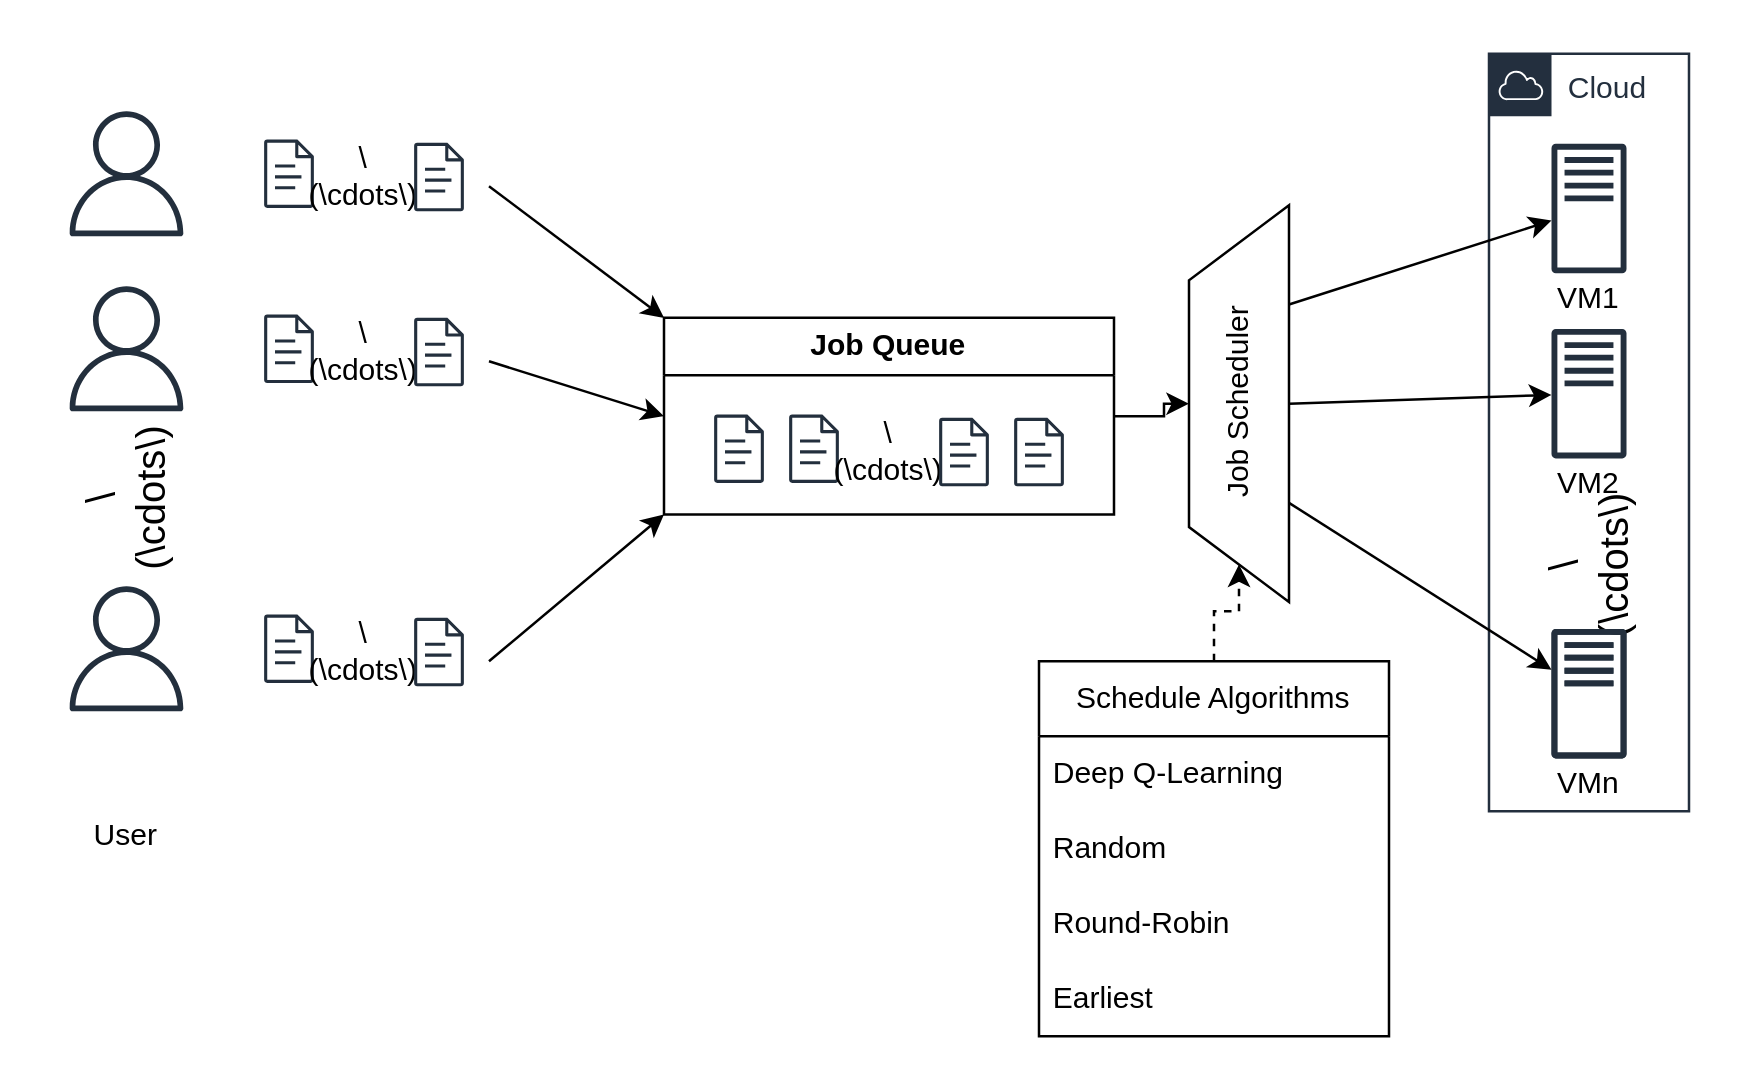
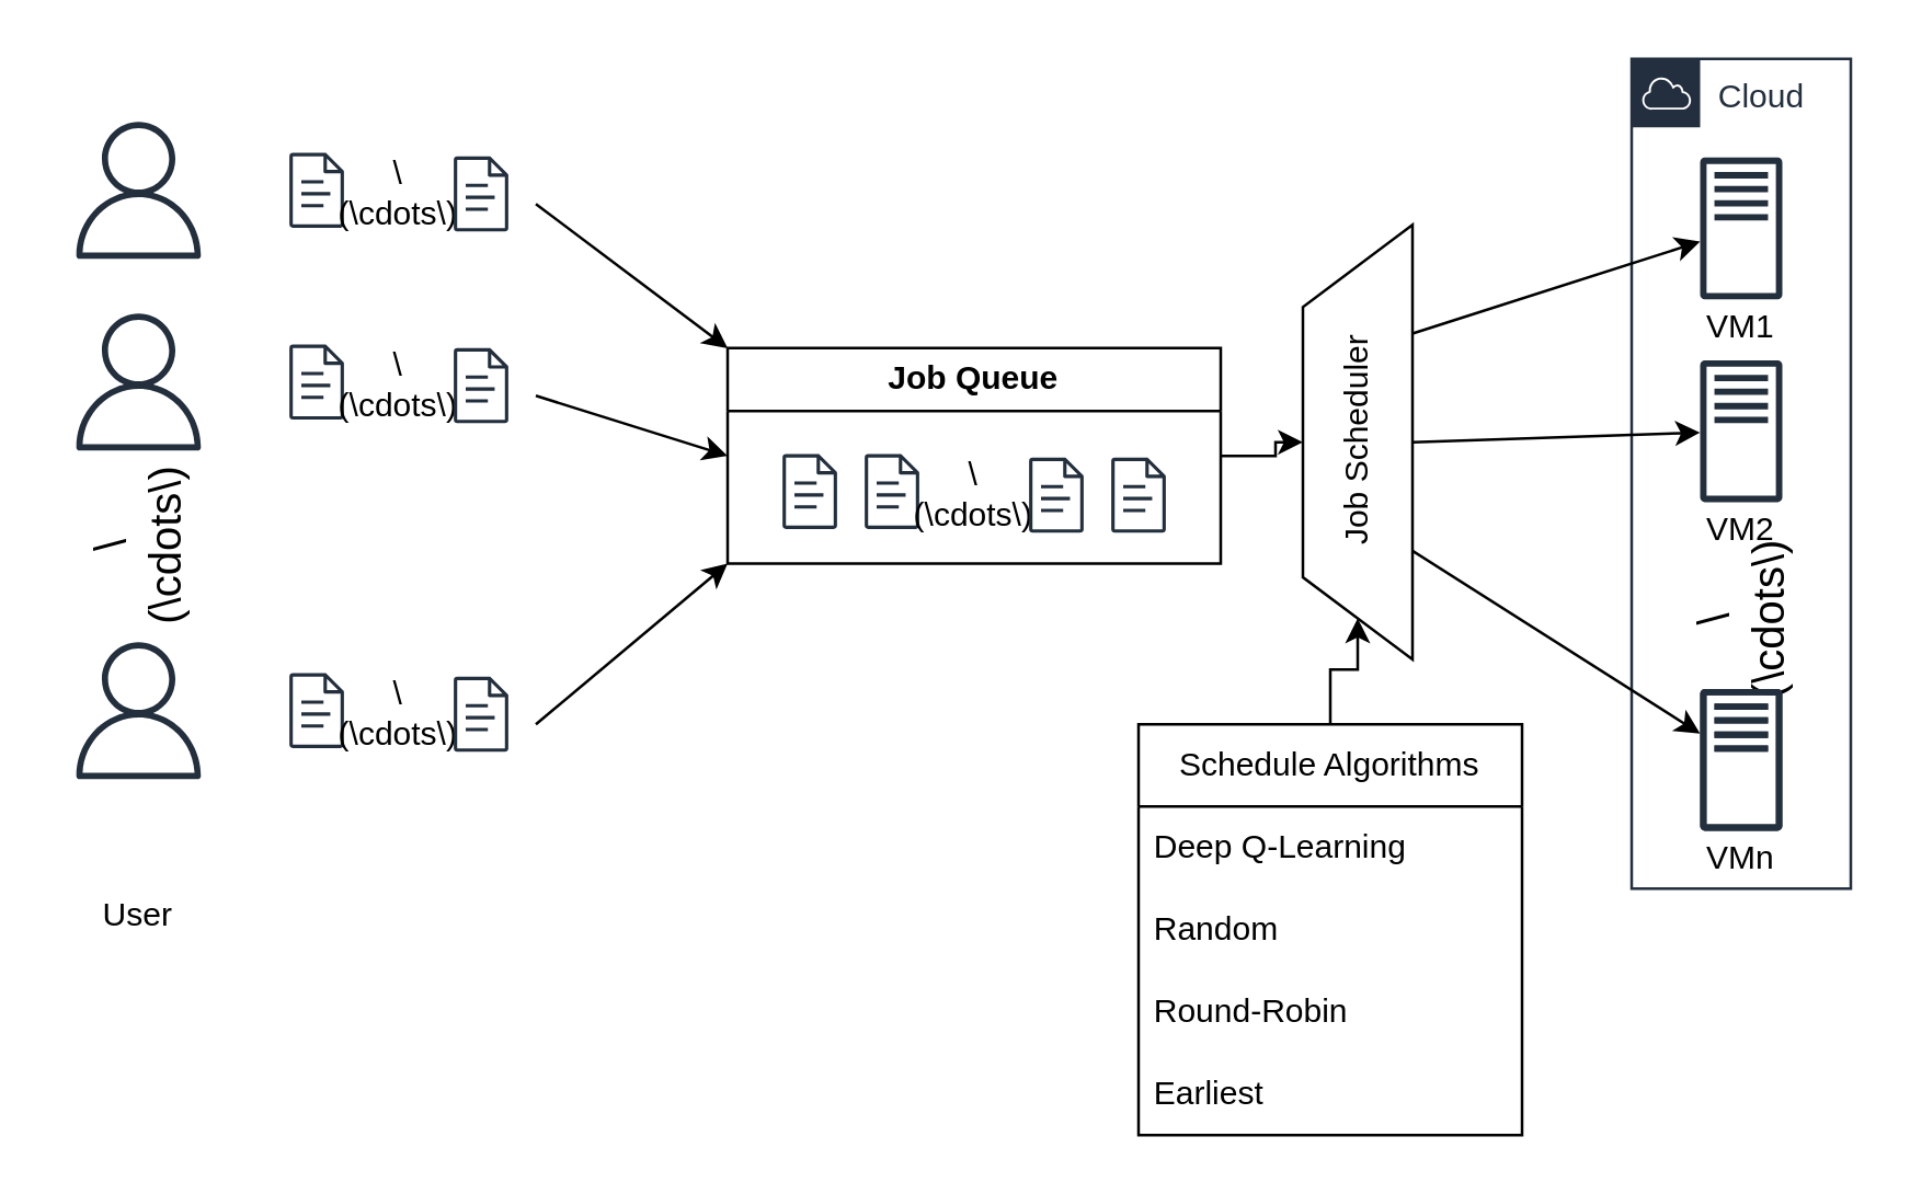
  <mxCell id="0" />
  <mxCell id="1" parent="0" />
  <mxCell id="2" value="" style="sketch=0;outlineConnect=0;fontColor=#232F3E;gradientColor=none;fillColor=#232F3D;strokeColor=none;dashed=0;verticalLabelPosition=bottom;verticalAlign=top;align=center;html=1;fontSize=12;fontStyle=0;aspect=fixed;pointerEvents=1;shape=mxgraph.aws4.user;" vertex="1" parent="1"><mxGeometry width="50" height="50" as="geometry" x="25" y="44" /></mxCell>
  <mxCell id="3" value="" style="sketch=0;outlineConnect=0;fontColor=#232F3E;gradientColor=none;fillColor=#232F3D;strokeColor=none;dashed=0;verticalLabelPosition=bottom;verticalAlign=top;align=center;html=1;fontSize=12;fontStyle=0;aspect=fixed;pointerEvents=1;shape=mxgraph.aws4.user;" vertex="1" parent="1"><mxGeometry y="114" width="50" height="50" as="geometry" x="25" /></mxCell>
  <mxCell id="4" value="\(\cdots\)" style="text;html=1;strokeColor=none;fillColor=none;align=center;verticalAlign=middle;whiteSpace=wrap;rounded=0;direction=east;horizontal=0;fontSize=16;" vertex="1" parent="1"><mxGeometry x="35" y="174" width="30" height="50" as="geometry" /></mxCell>
  <mxCell id="5" value="" style="sketch=0;outlineConnect=0;fontColor=#232F3E;gradientColor=none;fillColor=#232F3D;strokeColor=none;dashed=0;verticalLabelPosition=bottom;verticalAlign=top;align=center;html=1;fontSize=12;fontStyle=0;aspect=fixed;pointerEvents=1;shape=mxgraph.aws4.user;" vertex="1" parent="1"><mxGeometry y="234" width="50" height="50" as="geometry" x="25" /></mxCell>
  <mxCell id="6" value="User" style="text;html=1;strokeColor=none;fillColor=none;align=center;verticalAlign=middle;whiteSpace=wrap;rounded=0;" vertex="1" parent="1"><mxGeometry x="20" y="319" width="60" height="30" as="geometry" /></mxCell>
  <mxCell id="7" value="" style="sketch=0;outlineConnect=0;fontColor=#232F3E;gradientColor=none;fillColor=#232F3D;strokeColor=none;dashed=0;verticalLabelPosition=bottom;verticalAlign=top;align=center;html=1;fontSize=12;fontStyle=0;aspect=fixed;pointerEvents=1;shape=mxgraph.aws4.document;" vertex="1" parent="1"><mxGeometry x="105" y="55.31" width="20" height="27.37" as="geometry" /></mxCell>
  <mxCell id="8" value="" style="sketch=0;outlineConnect=0;fontColor=#232F3E;gradientColor=none;fillColor=#232F3D;strokeColor=none;dashed=0;verticalLabelPosition=bottom;verticalAlign=top;align=center;html=1;fontSize=12;fontStyle=0;aspect=fixed;pointerEvents=1;shape=mxgraph.aws4.document;" vertex="1" parent="1"><mxGeometry x="105" y="125.32" width="20" height="27.37" as="geometry" /></mxCell>
  <mxCell id="9" value="" style="sketch=0;outlineConnect=0;fontColor=#232F3E;gradientColor=none;fillColor=#232F3D;strokeColor=none;dashed=0;verticalLabelPosition=bottom;verticalAlign=top;align=center;html=1;fontSize=12;fontStyle=0;aspect=fixed;pointerEvents=1;shape=mxgraph.aws4.document;" vertex="1" parent="1"><mxGeometry x="105" y="245.31" width="20" height="27.37" as="geometry" /></mxCell>
  <mxCell id="10" value="\(\cdots\)" style="text;html=1;strokeColor=none;fillColor=none;align=center;verticalAlign=middle;whiteSpace=wrap;rounded=0;" vertex="1" parent="1"><mxGeometry x="125" y="55.31" width="40" height="28.68" as="geometry" /></mxCell>
  <mxCell id="11" value="\(\cdots\)" style="text;html=1;strokeColor=none;fillColor=none;align=center;verticalAlign=middle;whiteSpace=wrap;rounded=0;" vertex="1" parent="1"><mxGeometry x="125" y="125.32" width="40" height="28.68" as="geometry" /></mxCell>
  <mxCell id="12" value="\(\cdots\)" style="text;html=1;strokeColor=none;fillColor=none;align=center;verticalAlign=middle;whiteSpace=wrap;rounded=0;" vertex="1" parent="1"><mxGeometry x="125" y="245.31" width="40" height="28.68" as="geometry" /></mxCell>
  <mxCell id="13" value="" style="sketch=0;outlineConnect=0;fontColor=#232F3E;gradientColor=none;fillColor=#232F3D;strokeColor=none;dashed=0;verticalLabelPosition=bottom;verticalAlign=top;align=center;html=1;fontSize=12;fontStyle=0;aspect=fixed;pointerEvents=1;shape=mxgraph.aws4.document;" vertex="1" parent="1"><mxGeometry x="165" y="56.62" width="20" height="27.37" as="geometry" /></mxCell>
  <mxCell id="14" value="" style="sketch=0;outlineConnect=0;fontColor=#232F3E;gradientColor=none;fillColor=#232F3D;strokeColor=none;dashed=0;verticalLabelPosition=bottom;verticalAlign=top;align=center;html=1;fontSize=12;fontStyle=0;aspect=fixed;pointerEvents=1;shape=mxgraph.aws4.document;" vertex="1" parent="1"><mxGeometry x="165" y="126.63" width="20" height="27.37" as="geometry" /></mxCell>
  <mxCell id="15" value="" style="sketch=0;outlineConnect=0;fontColor=#232F3E;gradientColor=none;fillColor=#232F3D;strokeColor=none;dashed=0;verticalLabelPosition=bottom;verticalAlign=top;align=center;html=1;fontSize=12;fontStyle=0;aspect=fixed;pointerEvents=1;shape=mxgraph.aws4.document;" vertex="1" parent="1"><mxGeometry x="165" y="246.62" width="20" height="27.37" as="geometry" /></mxCell>
  <mxCell id="16" value="" style="edgeStyle=orthogonalEdgeStyle;rounded=0;orthogonalLoop=1;jettySize=auto;html=1;" edge="1" parent="1" source="17" target="35"><mxGeometry relative="1" as="geometry" /></mxCell>
  <mxCell id="17" value="Job Queue" style="swimlane;whiteSpace=wrap;html=1;" vertex="1" parent="1"><mxGeometry x="265" y="126.63" width="180" height="78.68" as="geometry" /></mxCell>
  <mxCell id="18" value="" style="sketch=0;outlineConnect=0;fontColor=#232F3E;gradientColor=none;fillColor=#232F3D;strokeColor=none;dashed=0;verticalLabelPosition=bottom;verticalAlign=top;align=center;html=1;fontSize=12;fontStyle=0;aspect=fixed;pointerEvents=1;shape=mxgraph.aws4.document;" vertex="1" parent="17"><mxGeometry x="50" y="38.68" width="20" height="27.37" as="geometry" /></mxCell>
  <mxCell id="19" value="\(\cdots\)" style="text;html=1;strokeColor=none;fillColor=none;align=center;verticalAlign=middle;whiteSpace=wrap;rounded=0;" vertex="1" parent="17"><mxGeometry x="70" y="38.68" width="40" height="28.68" as="geometry" /></mxCell>
  <mxCell id="20" value="" style="sketch=0;outlineConnect=0;fontColor=#232F3E;gradientColor=none;fillColor=#232F3D;strokeColor=none;dashed=0;verticalLabelPosition=bottom;verticalAlign=top;align=center;html=1;fontSize=12;fontStyle=0;aspect=fixed;pointerEvents=1;shape=mxgraph.aws4.document;" vertex="1" parent="17"><mxGeometry x="110" y="39.99" width="20" height="27.37" as="geometry" /></mxCell>
  <mxCell id="21" value="" style="sketch=0;outlineConnect=0;fontColor=#232F3E;gradientColor=none;fillColor=#232F3D;strokeColor=none;dashed=0;verticalLabelPosition=bottom;verticalAlign=top;align=center;html=1;fontSize=12;fontStyle=0;aspect=fixed;pointerEvents=1;shape=mxgraph.aws4.document;" vertex="1" parent="17"><mxGeometry x="20" y="38.68" width="20" height="27.37" as="geometry" /></mxCell>
  <mxCell id="22" value="" style="sketch=0;outlineConnect=0;fontColor=#232F3E;gradientColor=none;fillColor=#232F3D;strokeColor=none;dashed=0;verticalLabelPosition=bottom;verticalAlign=top;align=center;html=1;fontSize=12;fontStyle=0;aspect=fixed;pointerEvents=1;shape=mxgraph.aws4.document;" vertex="1" parent="17"><mxGeometry x="140" y="39.99" width="20" height="27.37" as="geometry" /></mxCell>
  <mxCell id="23" value="Cloud" style="points=[[0,0],[0.25,0],[0.5,0],[0.75,0],[1,0],[1,0.25],[1,0.5],[1,0.75],[1,1],[0.75,1],[0.5,1],[0.25,1],[0,1],[0,0.75],[0,0.5],[0,0.25]];outlineConnect=0;gradientColor=none;html=1;whiteSpace=wrap;fontSize=12;fontStyle=0;container=1;pointerEvents=0;collapsible=0;recursiveResize=0;shape=mxgraph.aws4.group;grIcon=mxgraph.aws4.group_aws_cloud;strokeColor=#232F3E;fillColor=none;verticalAlign=top;align=left;spacingLeft=30;fontColor=#232F3E;dashed=0;" vertex="1" parent="1"><mxGeometry x="595" y="20.96" width="80" height="303.04" as="geometry" /></mxCell>
  <mxCell id="24" value="" style="sketch=0;outlineConnect=0;fontColor=#232F3E;gradientColor=none;fillColor=#232F3D;strokeColor=none;dashed=0;verticalLabelPosition=bottom;verticalAlign=top;align=center;html=1;fontSize=12;fontStyle=0;aspect=fixed;pointerEvents=1;shape=mxgraph.aws4.traditional_server;" vertex="1" parent="23"><mxGeometry x="25" y="35.97" width="30" height="52" as="geometry" /></mxCell>
  <mxCell id="25" value="" style="sketch=0;outlineConnect=0;fontColor=#232F3E;gradientColor=none;fillColor=#232F3D;strokeColor=none;dashed=0;verticalLabelPosition=bottom;verticalAlign=top;align=center;html=1;fontSize=12;fontStyle=0;aspect=fixed;pointerEvents=1;shape=mxgraph.aws4.traditional_server;" vertex="1" parent="23"><mxGeometry x="25" y="110" width="30" height="52" as="geometry" /></mxCell>
  <mxCell id="26" value="\(\cdots\)" style="text;html=1;strokeColor=none;fillColor=none;align=center;verticalAlign=middle;whiteSpace=wrap;rounded=0;direction=east;horizontal=0;fontSize=16;" vertex="1" parent="23"><mxGeometry x="25" y="180" width="30" height="50" as="geometry" /></mxCell>
  <mxCell id="27" value="" style="sketch=0;outlineConnect=0;fontColor=#232F3E;gradientColor=none;fillColor=#232F3D;strokeColor=none;dashed=0;verticalLabelPosition=bottom;verticalAlign=top;align=center;html=1;fontSize=12;fontStyle=0;aspect=fixed;pointerEvents=1;shape=mxgraph.aws4.traditional_server;" vertex="1" parent="23"><mxGeometry x="25" y="230" width="30" height="52" as="geometry" /></mxCell>
  <mxCell id="28" value="" style="sketch=0;outlineConnect=0;fontColor=#232F3E;gradientColor=none;fillColor=#232F3D;strokeColor=none;dashed=0;verticalLabelPosition=bottom;verticalAlign=top;align=center;html=1;fontSize=12;fontStyle=0;aspect=fixed;pointerEvents=1;shape=mxgraph.aws4.traditional_server;" vertex="1" parent="23"><mxGeometry x="25" y="230" width="30" height="52" as="geometry" /></mxCell>
  <mxCell id="29" value="VM1" style="text;html=1;strokeColor=none;fillColor=none;align=center;verticalAlign=middle;whiteSpace=wrap;rounded=0;" vertex="1" parent="23"><mxGeometry x="20" y="87.97" width="40" height="20" as="geometry" /></mxCell>
  <mxCell id="30" value="VM2" style="text;html=1;strokeColor=none;fillColor=none;align=center;verticalAlign=middle;whiteSpace=wrap;rounded=0;" vertex="1" parent="23"><mxGeometry x="20" y="162" width="40" height="20" as="geometry" /></mxCell>
  <mxCell id="31" value="VMn" style="text;html=1;strokeColor=none;fillColor=none;align=center;verticalAlign=middle;whiteSpace=wrap;rounded=0;" vertex="1" parent="23"><mxGeometry x="20" y="282.0" width="40" height="20" as="geometry" /></mxCell>
  <mxCell id="32" value="" style="endArrow=classic;html=1;rounded=0;entryX=0;entryY=0;entryDx=0;entryDy=0;" edge="1" parent="1" target="17"><mxGeometry width="50" height="50" relative="1" as="geometry"><mxPoint x="195" y="74" as="sourcePoint" /><mxPoint x="395" y="164" as="targetPoint" /></mxGeometry></mxCell>
  <mxCell id="33" value="" style="endArrow=classic;html=1;rounded=0;entryX=0;entryY=0.5;entryDx=0;entryDy=0;" edge="1" parent="1" target="17"><mxGeometry width="50" height="50" relative="1" as="geometry"><mxPoint x="195" y="144" as="sourcePoint" /><mxPoint x="395" y="164" as="targetPoint" /></mxGeometry></mxCell>
  <mxCell id="34" value="" style="endArrow=classic;html=1;rounded=0;entryX=0;entryY=1;entryDx=0;entryDy=0;" edge="1" parent="1" target="17"><mxGeometry width="50" height="50" relative="1" as="geometry"><mxPoint x="195" y="264" as="sourcePoint" /><mxPoint x="395" y="164" as="targetPoint" /></mxGeometry></mxCell>
  <mxCell id="35" value="Job Scheduler" style="shape=trapezoid;perimeter=trapezoidPerimeter;whiteSpace=wrap;html=1;fixedSize=1;direction=south;flipV=0;flipH=1;size=30;horizontal=0;" vertex="1" parent="1"><mxGeometry x="475" y="81.62" width="40" height="158.69" as="geometry" /></mxCell>
- <mxCell id="36" value="" style="edgeStyle=orthogonalEdgeStyle;rounded=0;orthogonalLoop=1;jettySize=auto;html=1;dashed=1;" edge="1" parent="1" source="37" target="35"><mxGeometry relative="1" as="geometry" /></mxCell>
+ <mxCell id="36" value="" style="edgeStyle=orthogonalEdgeStyle;rounded=0;orthogonalLoop=1;jettySize=auto;html=1;" edge="1" parent="1" source="37" target="35"><mxGeometry relative="1" as="geometry" /></mxCell>
  <mxCell id="37" value="Schedule Algorithms" style="swimlane;fontStyle=0;childLayout=stackLayout;horizontal=1;startSize=30;horizontalStack=0;resizeParent=1;resizeParentMax=0;resizeLast=0;collapsible=1;marginBottom=0;whiteSpace=wrap;html=1;" vertex="1" parent="1"><mxGeometry x="415" y="264" width="140" height="150" as="geometry" /></mxCell>
  <mxCell id="38" value="Deep Q-Learning" style="text;strokeColor=none;fillColor=none;align=left;verticalAlign=middle;spacingLeft=4;spacingRight=4;overflow=hidden;points=[[0,0.5],[1,0.5]];portConstraint=eastwest;rotatable=0;whiteSpace=wrap;html=1;" vertex="1" parent="37"><mxGeometry y="30" width="140" height="30" as="geometry" /></mxCell>
  <mxCell id="39" value="Random" style="text;strokeColor=none;fillColor=none;align=left;verticalAlign=middle;spacingLeft=4;spacingRight=4;overflow=hidden;points=[[0,0.5],[1,0.5]];portConstraint=eastwest;rotatable=0;whiteSpace=wrap;html=1;" vertex="1" parent="37"><mxGeometry y="60" width="140" height="30" as="geometry" /></mxCell>
  <mxCell id="40" value="Round-Robin" style="text;strokeColor=none;fillColor=none;align=left;verticalAlign=middle;spacingLeft=4;spacingRight=4;overflow=hidden;points=[[0,0.5],[1,0.5]];portConstraint=eastwest;rotatable=0;whiteSpace=wrap;html=1;" vertex="1" parent="37"><mxGeometry y="90" width="140" height="30" as="geometry" /></mxCell>
  <mxCell id="41" value="Earliest" style="text;strokeColor=none;fillColor=none;align=left;verticalAlign=middle;spacingLeft=4;spacingRight=4;overflow=hidden;points=[[0,0.5],[1,0.5]];portConstraint=eastwest;rotatable=0;whiteSpace=wrap;html=1;" vertex="1" parent="37"><mxGeometry y="120" width="140" height="30" as="geometry" /></mxCell>
  <mxCell id="42" value="" style="endArrow=classic;html=1;rounded=0;exitX=0.25;exitY=0;exitDx=0;exitDy=0;" edge="1" parent="1" source="35" target="24"><mxGeometry width="50" height="50" relative="1" as="geometry"><mxPoint x="515" y="132.68" as="sourcePoint" /><mxPoint x="565" y="82.68" as="targetPoint" /></mxGeometry></mxCell>
  <mxCell id="43" value="" style="endArrow=classic;html=1;rounded=0;exitX=0.5;exitY=0;exitDx=0;exitDy=0;" edge="1" parent="1" source="35" target="25"><mxGeometry width="50" height="50" relative="1" as="geometry"><mxPoint x="575" y="184" as="sourcePoint" /><mxPoint x="625" y="134" as="targetPoint" /></mxGeometry></mxCell>
  <mxCell id="44" value="" style="endArrow=classic;html=1;rounded=0;exitX=0.75;exitY=0;exitDx=0;exitDy=0;" edge="1" parent="1" source="35" target="28"><mxGeometry width="50" height="50" relative="1" as="geometry"><mxPoint x="565" y="264" as="sourcePoint" /><mxPoint x="615" y="214" as="targetPoint" /></mxGeometry></mxCell>
